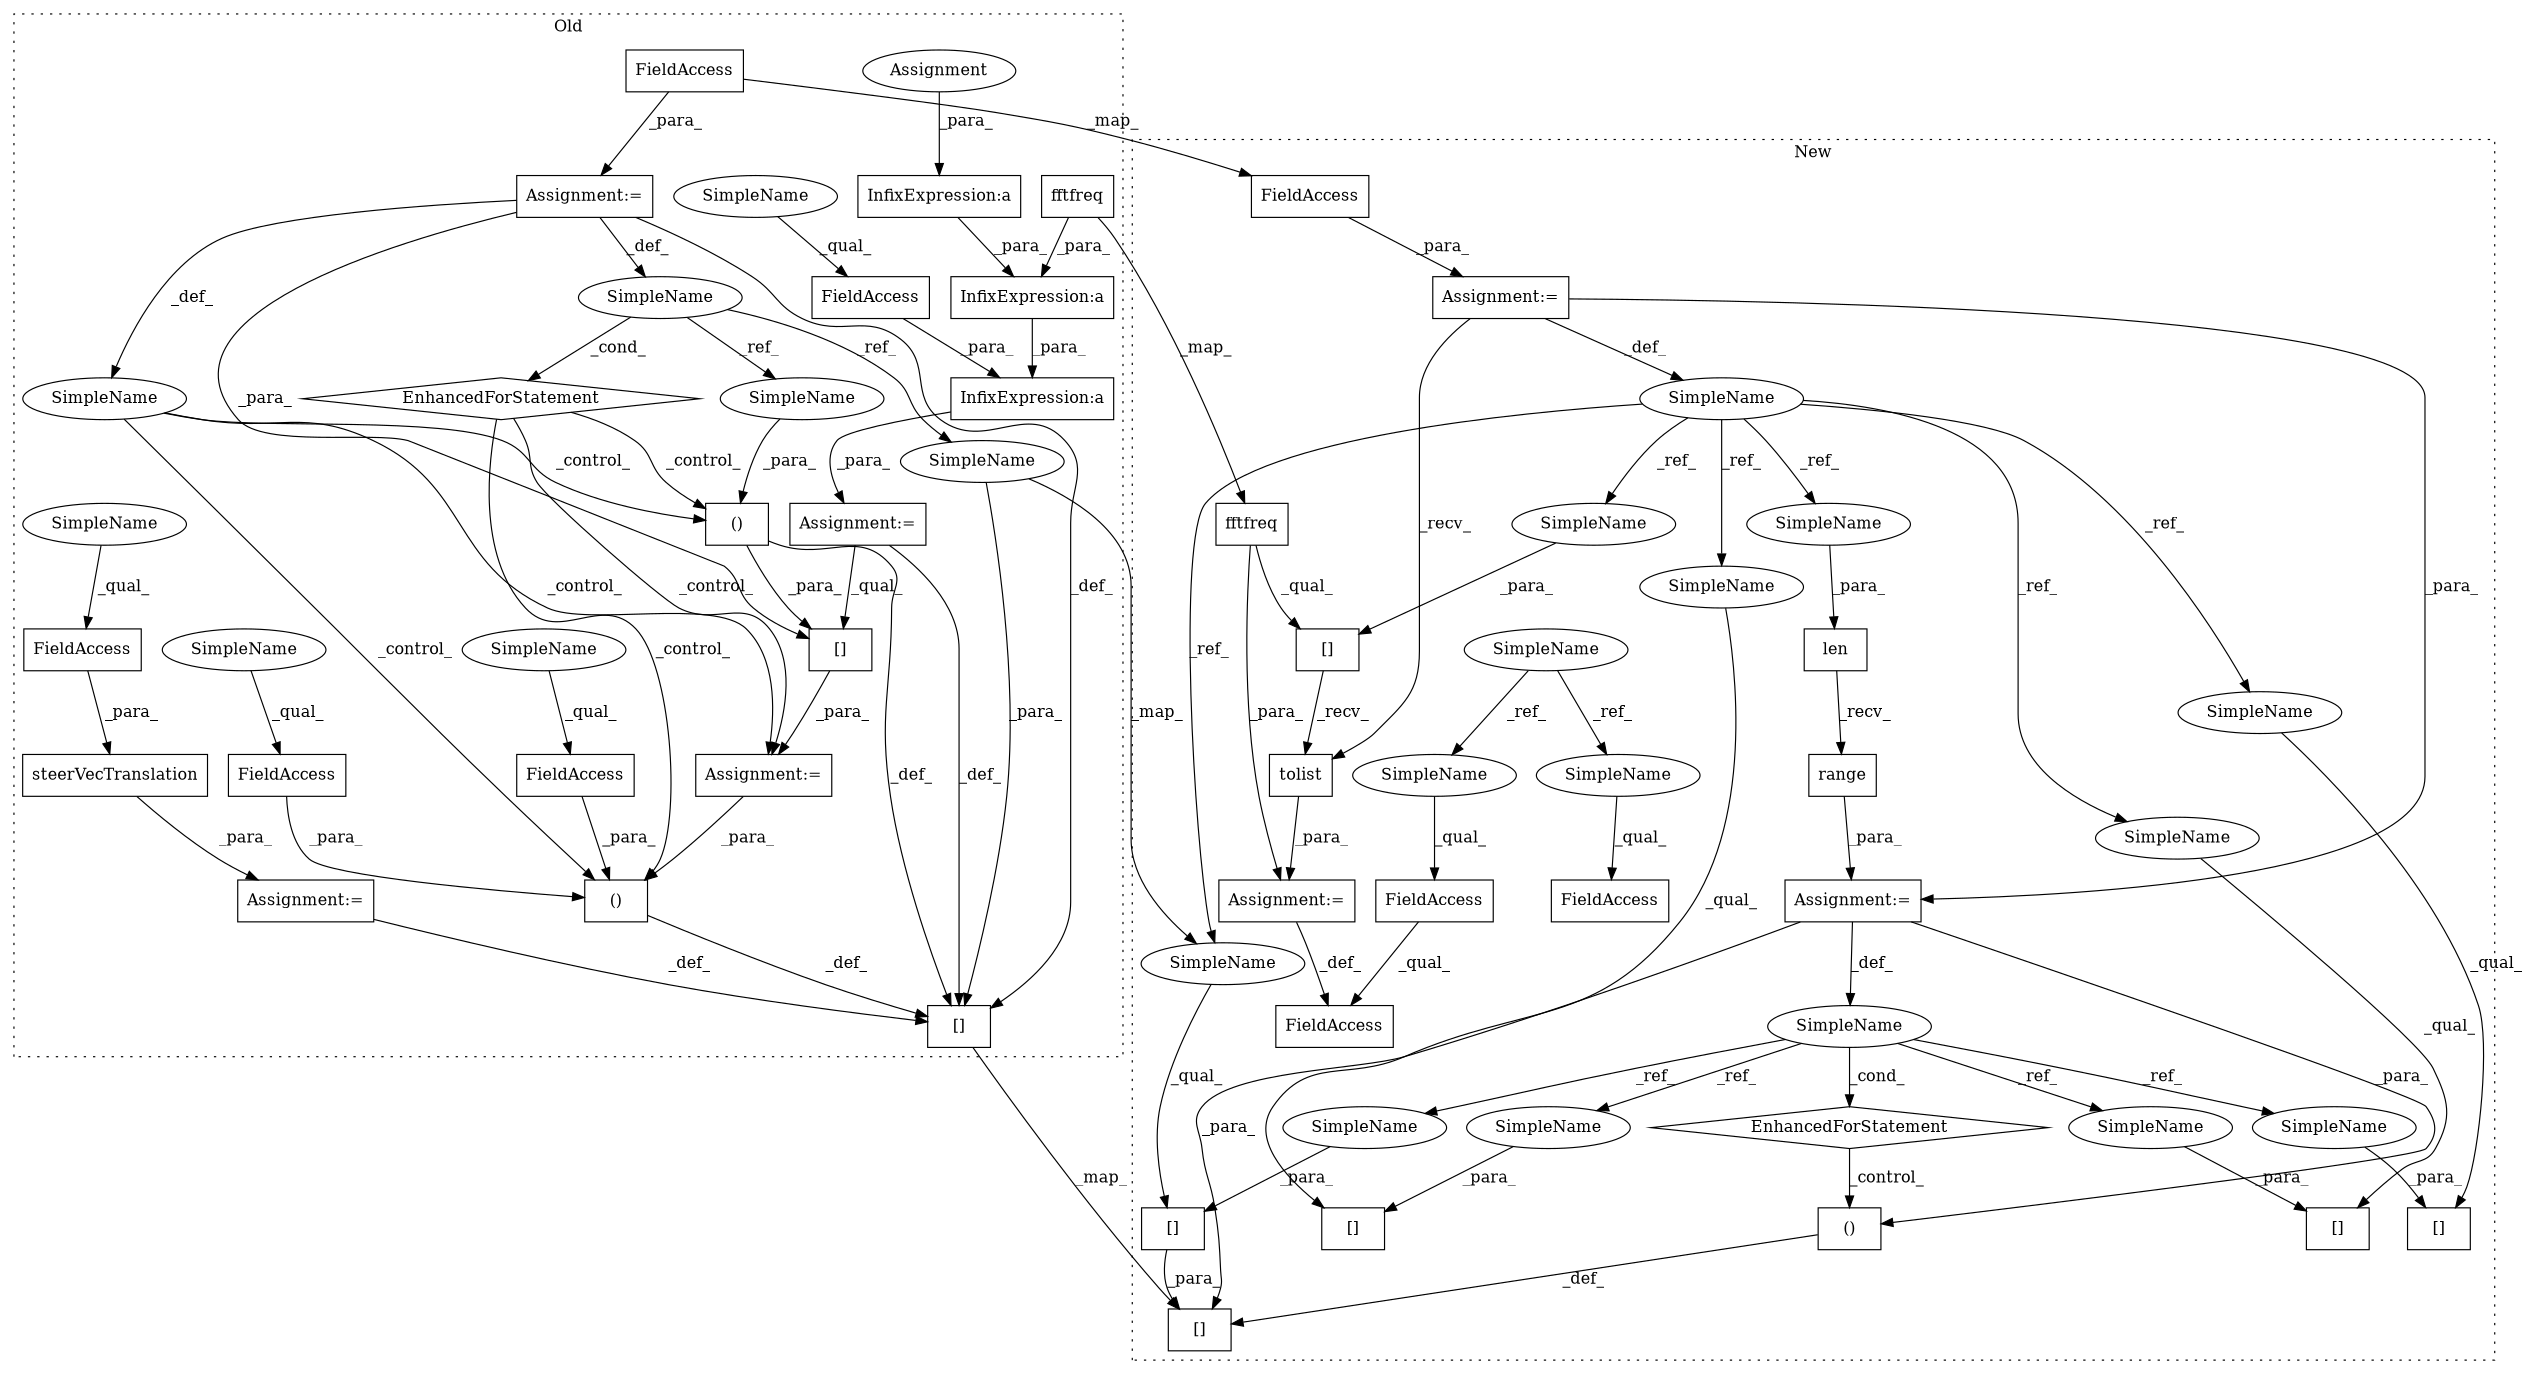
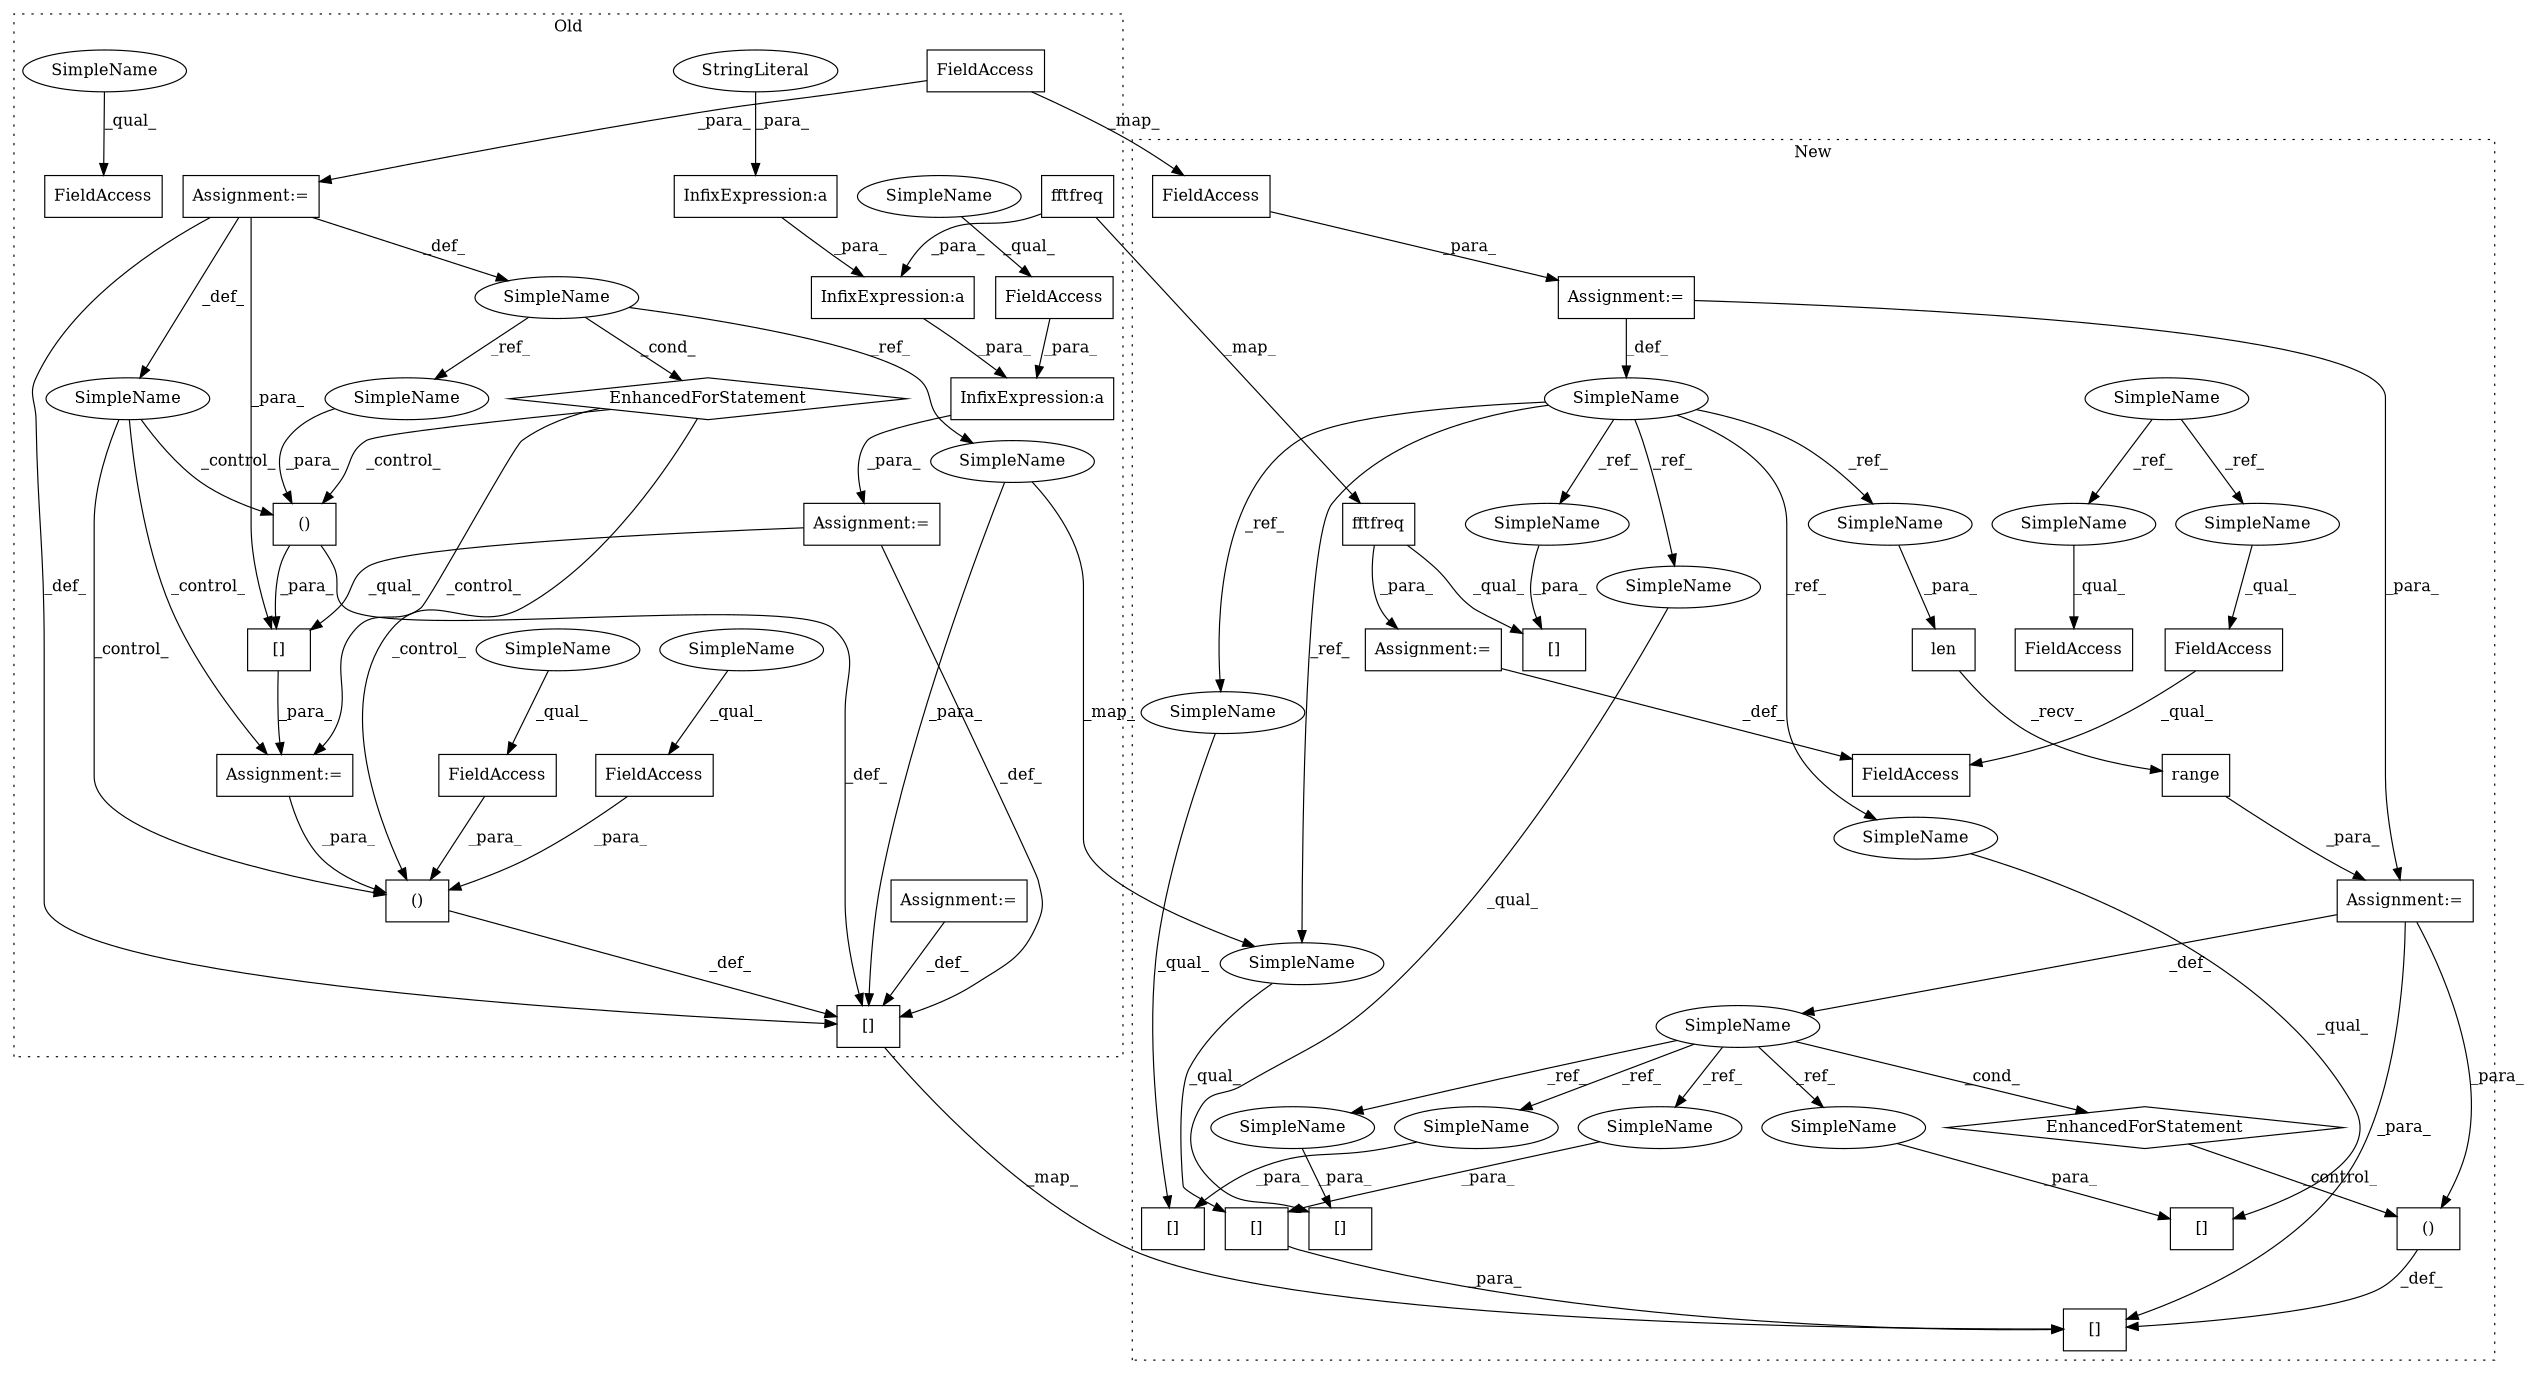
  digraph {
    node [a=42 l=1 s=13255 shape=box]
-   n1 [a=32 l="20,1" label=steerVecTranslation s="12877,12907"]
    n2 [a=22 l=10 label=FieldAccess s=12897]
    n3 [a=22 l=7 label=FieldAccess]
    n4 [a=106 l=59 label="()"]
    n5 [a=27 l=3 label="InfixExpression:a" s=12750]
    n6 [a=27 l=3 label="InfixExpression:a" s=12716]
    n7 [a=106 l=21 label="()" s=13132]
    n8 [a=27 l=3 label="InfixExpression:a" s=12722]
    n9 [a=2 l="12,2" label="[]" s="13120,13153"]
    n10 [a=32 l=9 label=fftfreq s=12740]
    n11 [label=SimpleName s=12971 shape=ellipse]
-   n12 [a=45 l=17 label=Assignment s=12699 shape=ellipse]
+   n12 [a=45 l=17 label=StringLiteral s=12699 shape=ellipse]
    n13 [a=22 l=7 label=FieldAccess s=13275]
    n14 [a=22 l=6 label=FieldAccess s=12753]
    n15 [a=7 label="Assignment:=" s=12876]
    n16 [a=7 label="Assignment:=" s=12695]
    n17 [a=7 label="Assignment:=" s=13119]
    n18 [a=2 l="3,1" label="[]" s="13329,13333"]
    n19 [a=70 l="53,2" label=EnhancedForStatement s="12914,12997" shape=diamond]
    n20 [label=SimpleName shape=ellipse l="" s=""]
    n21 [a=7 l="53,2" label="Assignment:=" s="12914,12997"]
    n22 [a=22 l=22 label=FieldAccess s=12975]
    n23 [label=SimpleName s=13132 shape=ellipse]
    n24 [label=SimpleName s=13332 shape=ellipse]
    n25 [l=4 label=SimpleName shape=ellipse]
    n26 [l=4 label=SimpleName s=12753 shape=ellipse]
    n27 [l=4 label=SimpleName s=13275 shape=ellipse]
    n28 [l=4 label=SimpleName s=12897 shape=ellipse]
    n29 [a=32 l="6,1" label=range s="15386,15398"]
    n30 [a=106 l=27 label="()" s=15624]
    n31 [a=2 l="2,1" label="[]" s="15486,15495"]
    n32 [l=7 label=SimpleName s=15376 shape=ellipse]
    n33 [a=2 l="2,1" label="[]" s="15417,15426"]
    n34 [label=SimpleName s=15139 shape=ellipse]
    n35 [a=2 l="25,1" label="[]" s="15186,15212"]
    n36 [a=32 l="4,1" label=len s="15392,15397"]
    n37 [a=2 l="2,1" label="[]" s="15669,15678"]
-   n38 [a=32 l=8 label=tolist s=15214]
    n39 [a=2 l="2,1" label="[]" s="15718,15727"]
    n40 [a=22 l=16 label=FieldAccess s=15169]
    n41 [a=22 l=14 label=FieldAccess s=15169]
    n42 [l=4 label=SimpleName s=15009 shape=ellipse]
    n43 [a=22 l=14 label=FieldAccess s=15553]
    n44 [a=32 l=9 label=fftfreq s=15201]
    n45 [a=7 label="Assignment:=" s=15140]
    n46 [a=7 label="Assignment:=" s=15185]
    n47 [a=2 l="3,1" label="[]" s="15666,15679"]
    n48 [a=70 l="53,2" label=EnhancedForStatement s="15319,15399" shape=diamond]
    n49 [a=7 l="53,2" label="Assignment:=" s="15319,15399"]
    n50 [a=22 l=22 label=FieldAccess s=15141]
    n51 [l=7 label=SimpleName s=15419 shape=ellipse]
    n52 [l=7 label=SimpleName s=15720 shape=ellipse]
    n53 [l=7 label=SimpleName s=15671 shape=ellipse]
    n54 [l=7 label=SimpleName s=15488 shape=ellipse]
    n55 [l=4 label=SimpleName s=15169 shape=ellipse]
    n56 [l=4 label=SimpleName s=15553 shape=ellipse]
    n57 [label=SimpleName s=15396 shape=ellipse]
    n58 [label=SimpleName s=15211 shape=ellipse]
    n59 [label=SimpleName s=15417 shape=ellipse]
    n60 [label=SimpleName s=15718 shape=ellipse]
    n61 [label=SimpleName s=15486 shape=ellipse]
    n62 [label=SimpleName s=15669 shape=ellipse]
    subgraph cluster_1 {
      label=Old
      style=dotted
-     n1
      n2
      n3
      n4
      n5
      n6
      n7
      n8
      n9
      n10
      n11
      n12
      n13
      n14
      n15
      n16
      n17
      n18
      n19
      n20
      n21
      n22
      n23
      n24
      n25
      n26
      n27
      n28
    }
    subgraph cluster_2 {
      label=New
      style=dotted
      n29
      n30
      n31
      n32
      n33
      n34
      n35
      n36
      n37
-     n38
      n39
      n40
      n41
      n42
      n43
      n44
      n45
      n46
      n47
      n48
      n49
      n50
      n51
      n52
      n53
      n54
      n55
      n56
      n57
      n58
      n59
      n60
      n61
      n62
    }
-   n1 -> n15 [label=_para_]
-   n2 -> n1 [label=_para_]
    n3 -> n4 [label=_para_]
    n4 -> n18 [label=_def_]
    n5 -> n16 [label=_para_]
    n6 -> n8 [label=_para_]
    n7 -> n9 [label=_para_]
    n7 -> n18 [label=_def_]
    n8 -> n5 [label=_para_]
    n9 -> n17 [label=_para_]
    n10 -> n8 [label=_para_]
    n10 -> n44 [label=_map_]
    n11 -> n19 [label=_cond_]
    n11 -> n23 [label=_ref_]
    n11 -> n24 [label=_ref_]
    n12 -> n6 [label=_para_]
    n13 -> n4 [label=_para_]
    n14 -> n5 [label=_para_]
    n15 -> n18 [label=_def_]
    n16 -> n9 [label=_qual_]
    n16 -> n18 [label=_def_]
    n17 -> n4 [label=_para_]
    n18 -> n47 [label=_map_]
    n19 -> n4 [label=_control_]
    n19 -> n7 [label=_control_]
    n19 -> n17 [label=_control_]
    n20 -> n4 [label=_control_]
    n20 -> n7 [label=_control_]
    n20 -> n17 [label=_control_]
    n21 -> n9 [label=_para_]
    n21 -> n11 [label=_def_]
    n21 -> n18 [label=_def_]
    n21 -> n20 [label=_def_]
    n22 -> n21 [label=_para_]
    n22 -> n50 [label=_map_]
    n23 -> n7 [label=_para_]
    n24 -> n18 [label=_para_]
    n24 -> n62 [label=_map_]
    n25 -> n3 [label=_qual_]
    n26 -> n14 [label=_qual_]
    n27 -> n13 [label=_qual_]
    n28 -> n2 [label=_qual_]
    n29 -> n49 [label=_para_]
    n30 -> n47 [label=_def_]
    n32 -> n48 [label=_cond_]
    n32 -> n51 [label=_ref_]
    n32 -> n52 [label=_ref_]
    n32 -> n53 [label=_ref_]
    n32 -> n54 [label=_ref_]
    n34 -> n57 [label=_ref_]
    n34 -> n58 [label=_ref_]
    n34 -> n59 [label=_ref_]
    n34 -> n60 [label=_ref_]
    n34 -> n61 [label=_ref_]
    n34 -> n62 [label=_ref_]
-   n35 -> n38 [label=_recv_]
    n36 -> n29 [label=_recv_]
    n37 -> n47 [label=_para_]
-   n38 -> n46 [label=_para_]
    n41 -> n40 [label=_qual_]
    n42 -> n55 [label=_ref_]
    n42 -> n56 [label=_ref_]
    n44 -> n35 [label=_qual_]
    n44 -> n46 [label=_para_]
    n45 -> n34 [label=_def_]
-   n45 -> n38 [label=_recv_]
    n45 -> n49 [label=_para_]
    n46 -> n40 [label=_def_]
    n48 -> n30 [label=_control_]
    n49 -> n30 [label=_para_]
    n49 -> n32 [label=_def_]
    n49 -> n47 [label=_para_]
    n50 -> n45 [label=_para_]
    n51 -> n33 [label=_para_]
    n52 -> n39 [label=_para_]
    n53 -> n37 [label=_para_]
    n54 -> n31 [label=_para_]
    n55 -> n41 [label=_qual_]
    n56 -> n43 [label=_qual_]
    n57 -> n36 [label=_para_]
    n58 -> n35 [label=_para_]
    n59 -> n33 [label=_qual_]
    n60 -> n39 [label=_qual_]
    n61 -> n31 [label=_qual_]
    n62 -> n37 [label=_qual_]
  }
